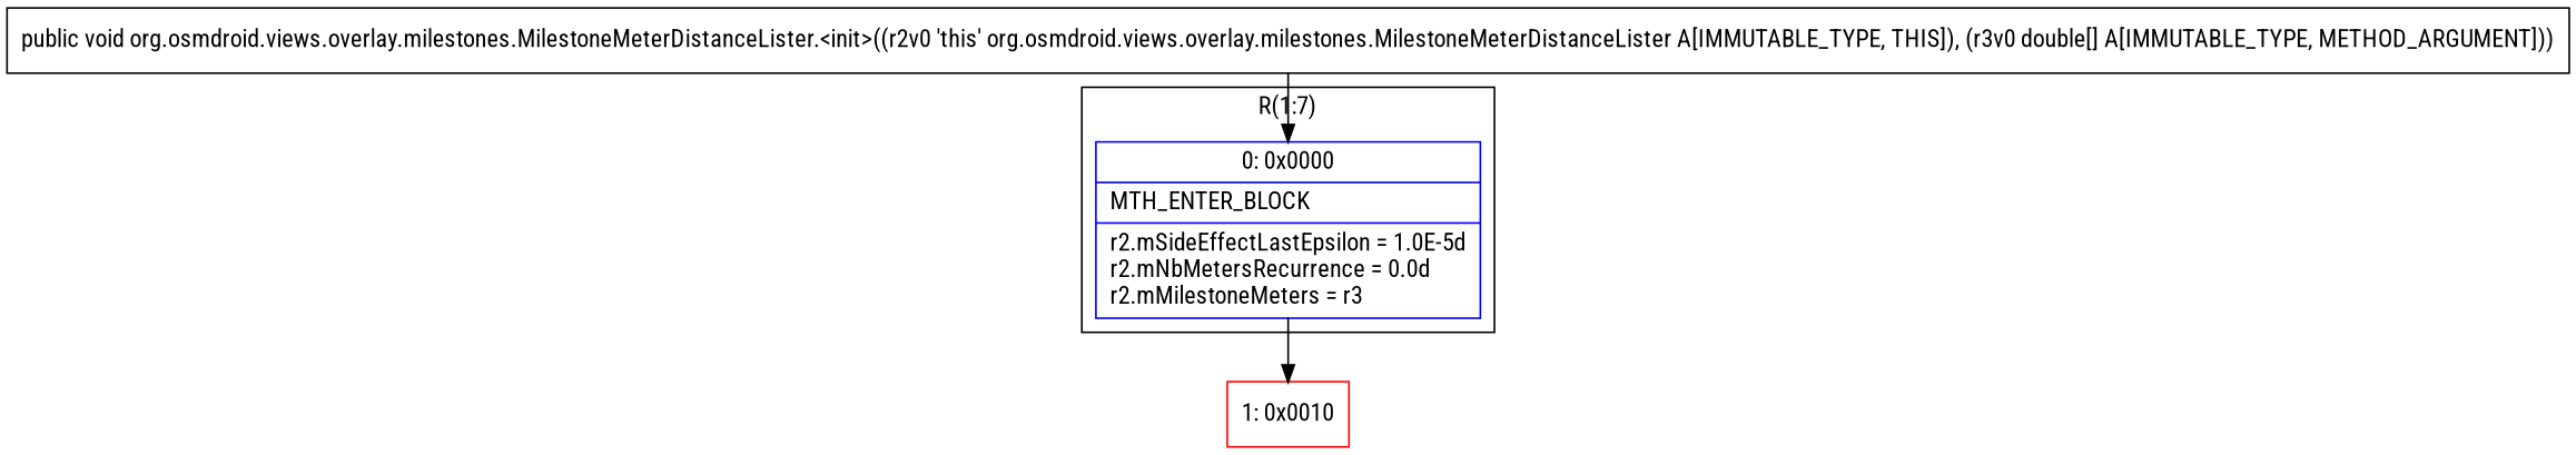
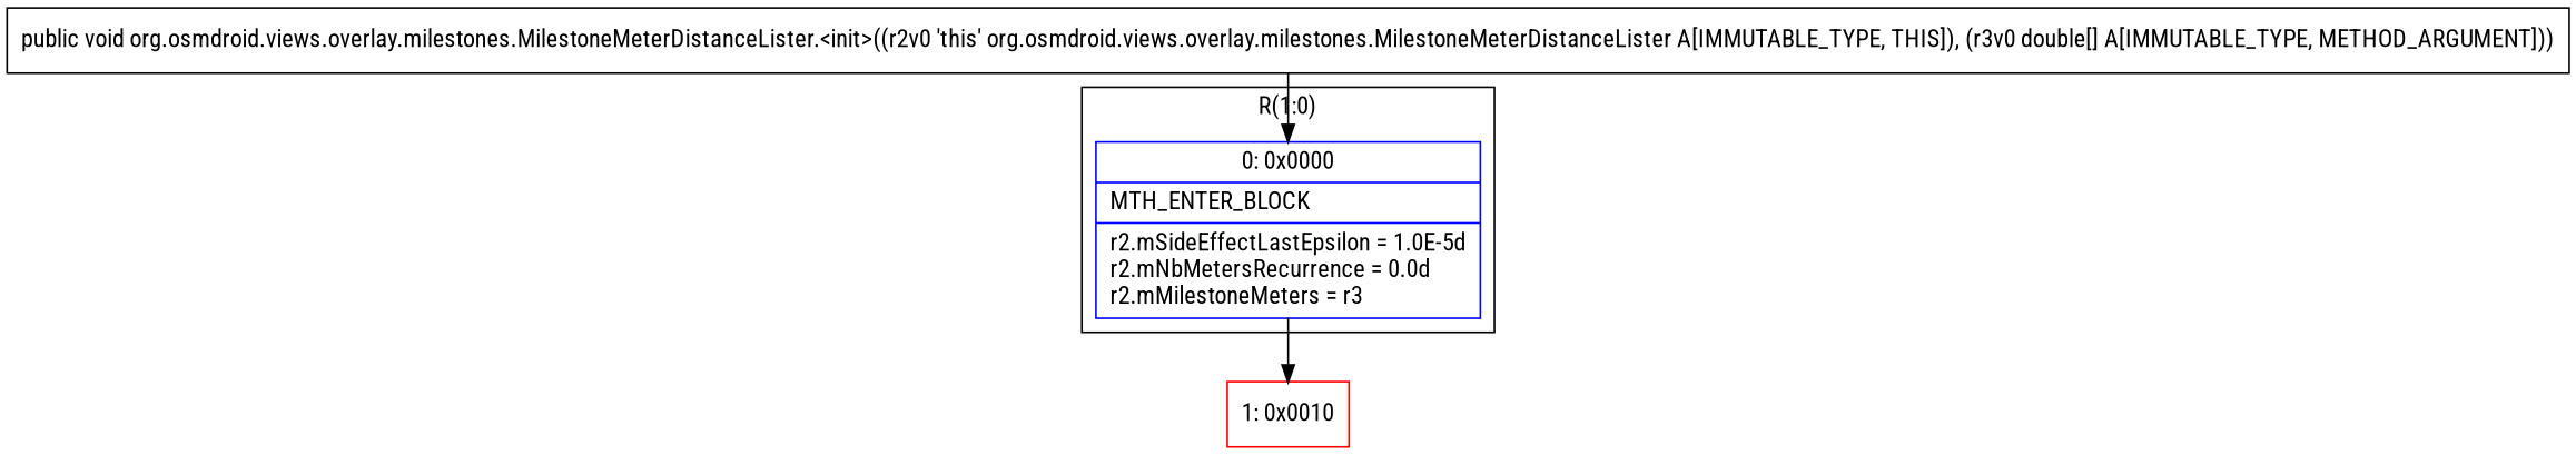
  digraph {
    fontname="Roboto Condensed"
    node [shape=record fontname="Roboto Condensed"]
    edge [fontname="Roboto Condensed"]
    n1 [color=blue label="{0\:\ 0x0000|MTH_ENTER_BLOCK\l|r2.mSideEffectLastEpsilon = 1.0E\-5d\lr2.mNbMetersRecurrence = 0.0d\lr2.mMilestoneMeters = r3\l}"]
    n2 [color=red label="{1\:\ 0x0010}"]
    n3 [label="{public void org.osmdroid.views.overlay.milestones.MilestoneMeterDistanceLister.\<init\>((r2v0 'this' org.osmdroid.views.overlay.milestones.MilestoneMeterDistanceLister A[IMMUTABLE_TYPE, THIS]), (r3v0 double[] A[IMMUTABLE_TYPE, METHOD_ARGUMENT])) }"]
    subgraph cluster_1 {
-     label="R(1:7)"
+     label="R(1:0)"
      n1
    }
    n1 -> n2
    n3 -> n1
  }
